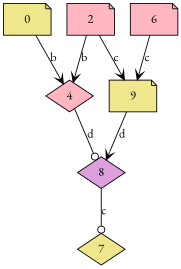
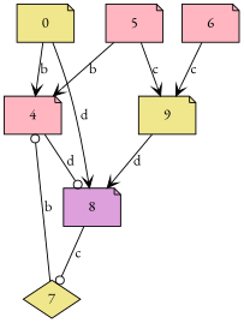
  strict digraph {
    fontname="EB Garamond"
    node [fillcolor=lightpink fontname="EB Garamond" shape=note style=filled]
    edge [arrowhead=vee fontname="EB Garamond"]
-   4 [shape=diamond]
+   4
    0 [fillcolor=khaki]
-   8 [fillcolor=plum shape=diamond]
+   8 [fillcolor=plum]
    7 [fillcolor=khaki shape=diamond]
-   2
+   2 [label=5]
    n6 [fillcolor=khaki label=9]
    6
    4 -> 8 [arrowhead=odot label=d]
    0 -> 4 [label=b]
+   0 -> 8 [label=d]
    8 -> 7 [arrowhead=odot label=c]
+   7 -> 4 [arrowhead=odot label=b]
    2 -> 4 [label=b]
    2 -> n6 [label=c]
    n6 -> 8 [label=d]
    6 -> n6 [label=c]
  }
